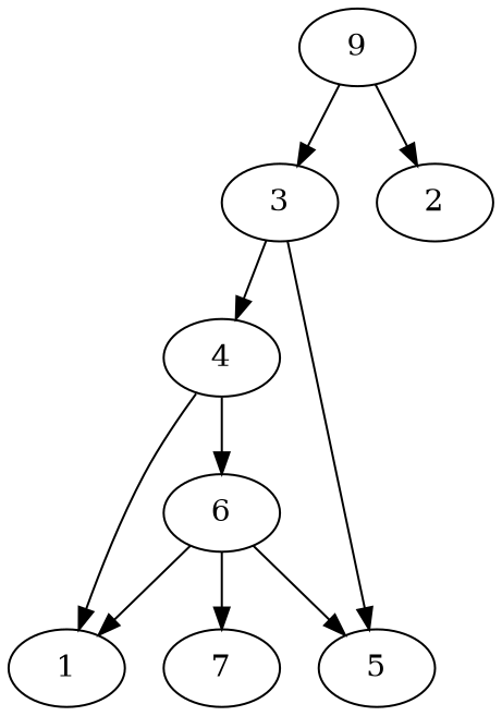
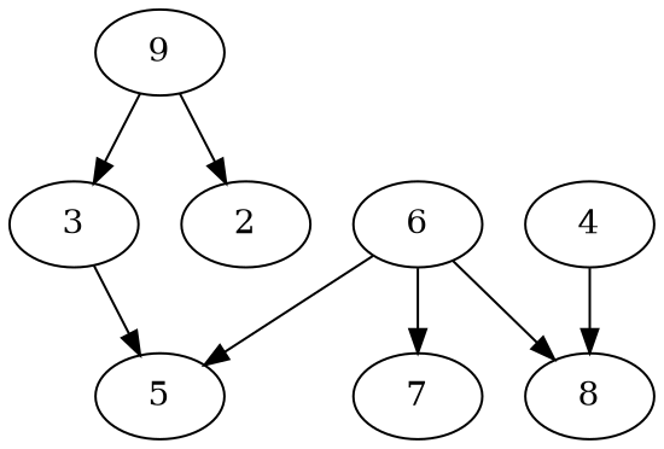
  digraph {
    n1 [label=9]
    3
    2
    4
    5
    6
-   8 [label=1]
+   8
    7
    n1 -> 3
    n1 -> 2
-   3 -> 4
    3 -> 5
-   4 -> 6
    4 -> 8
    6 -> 5
    6 -> 8
    6 -> 7
  }
